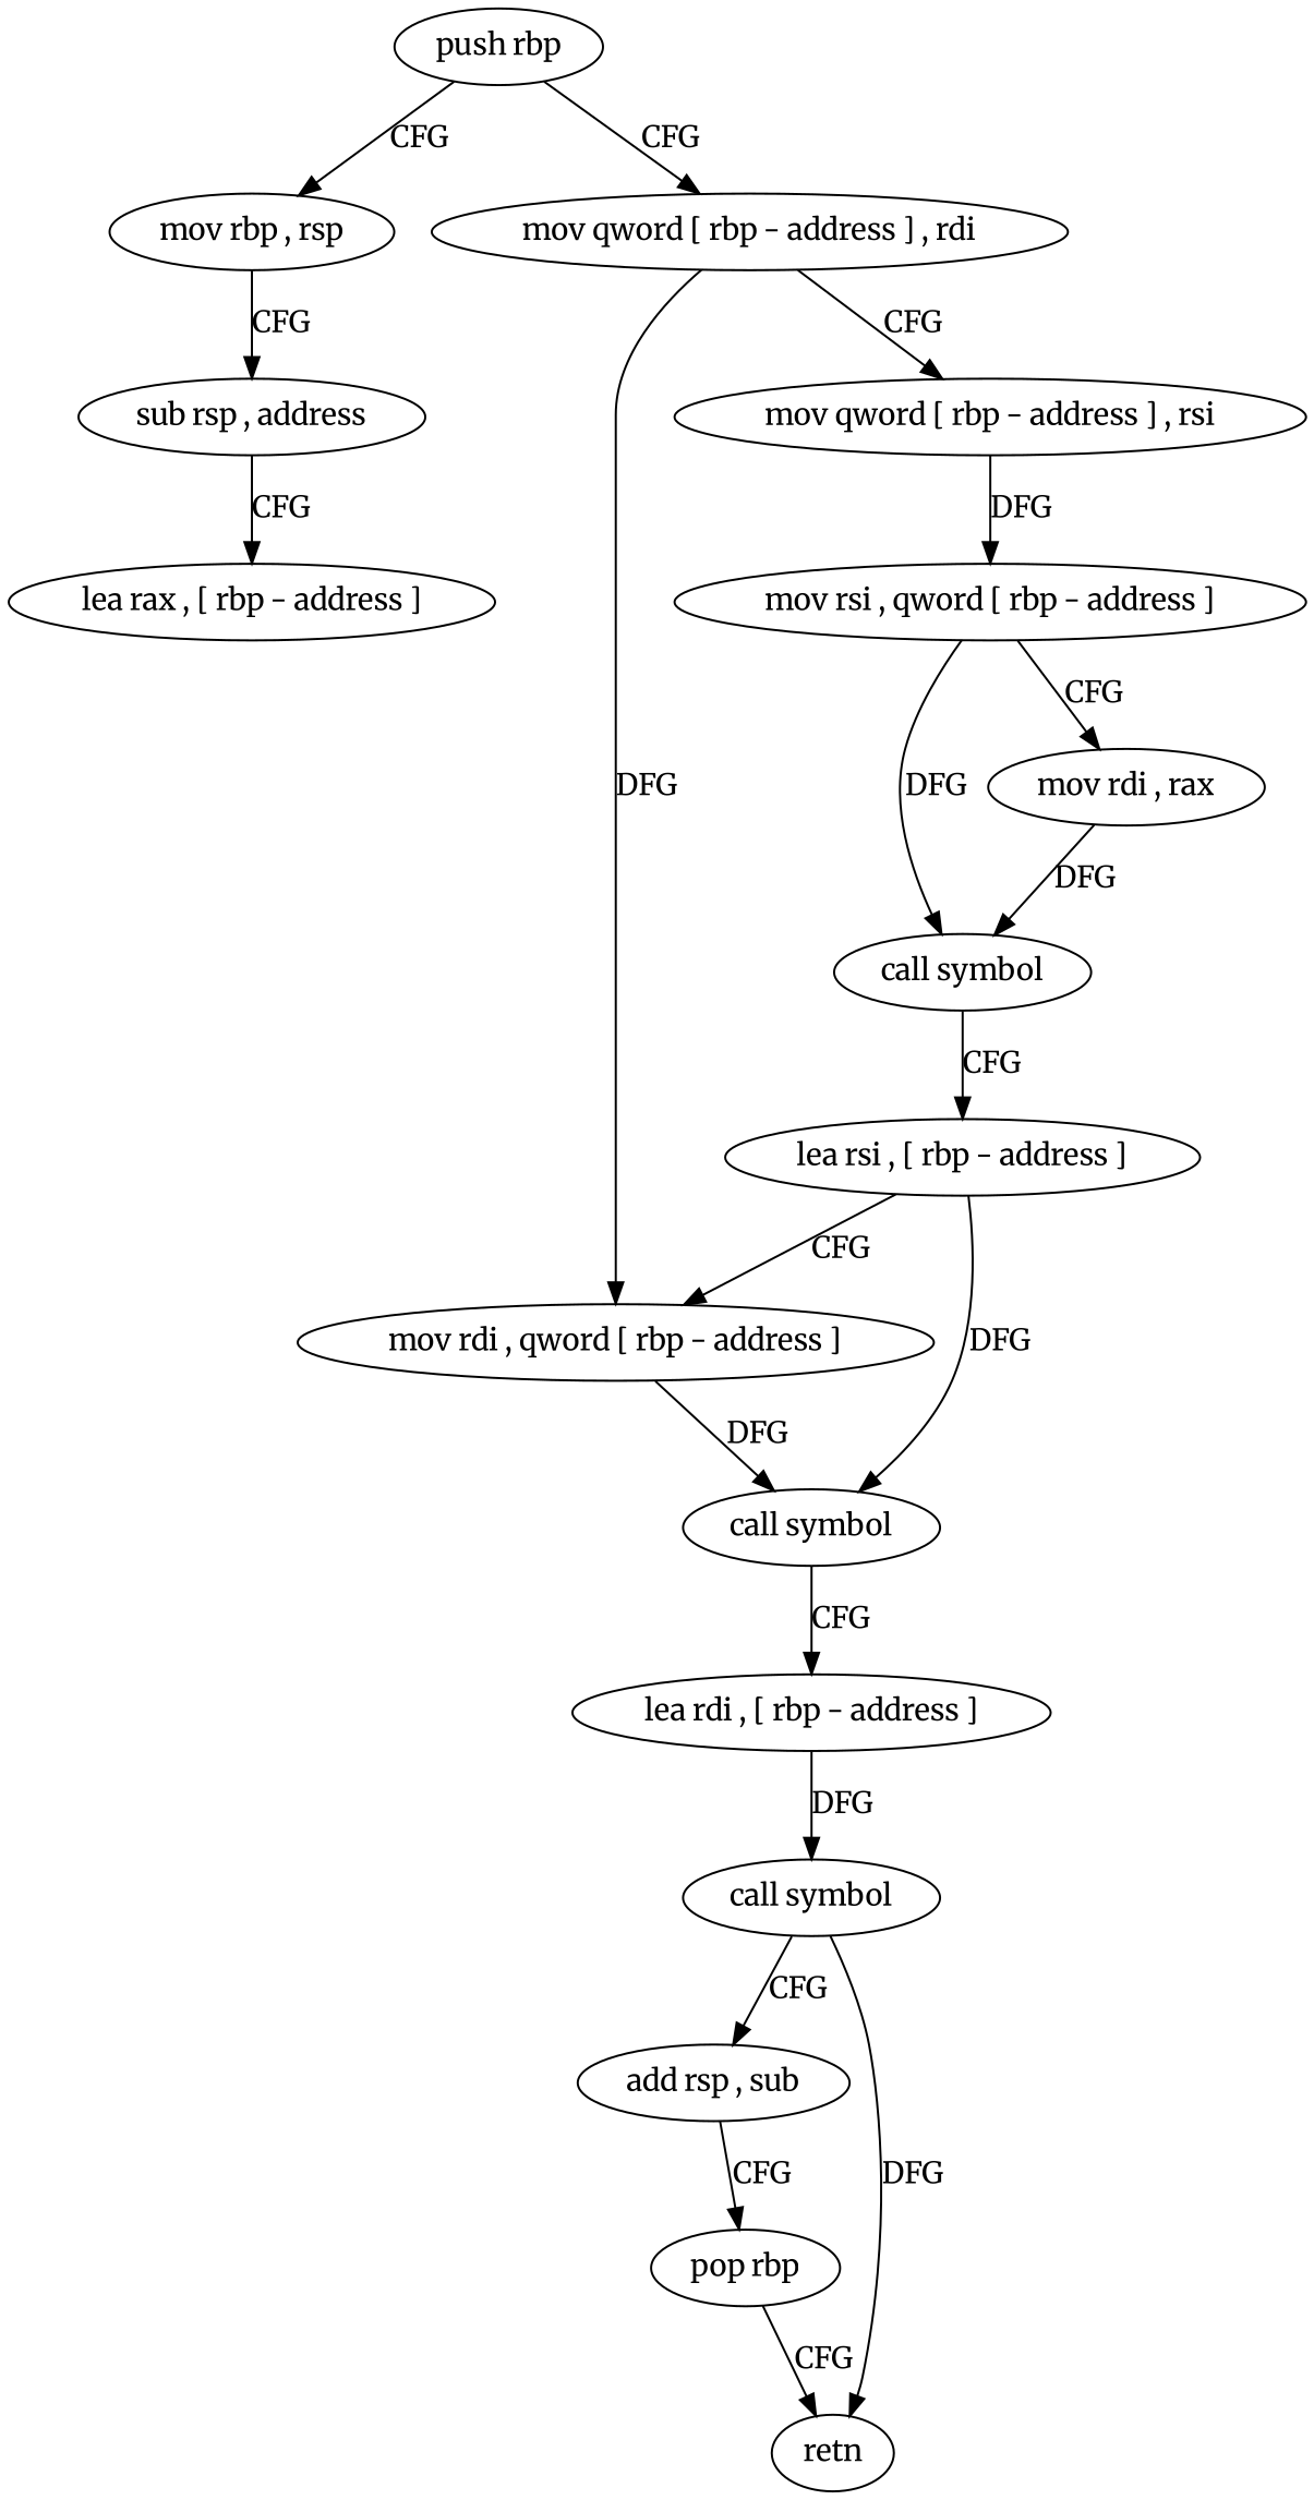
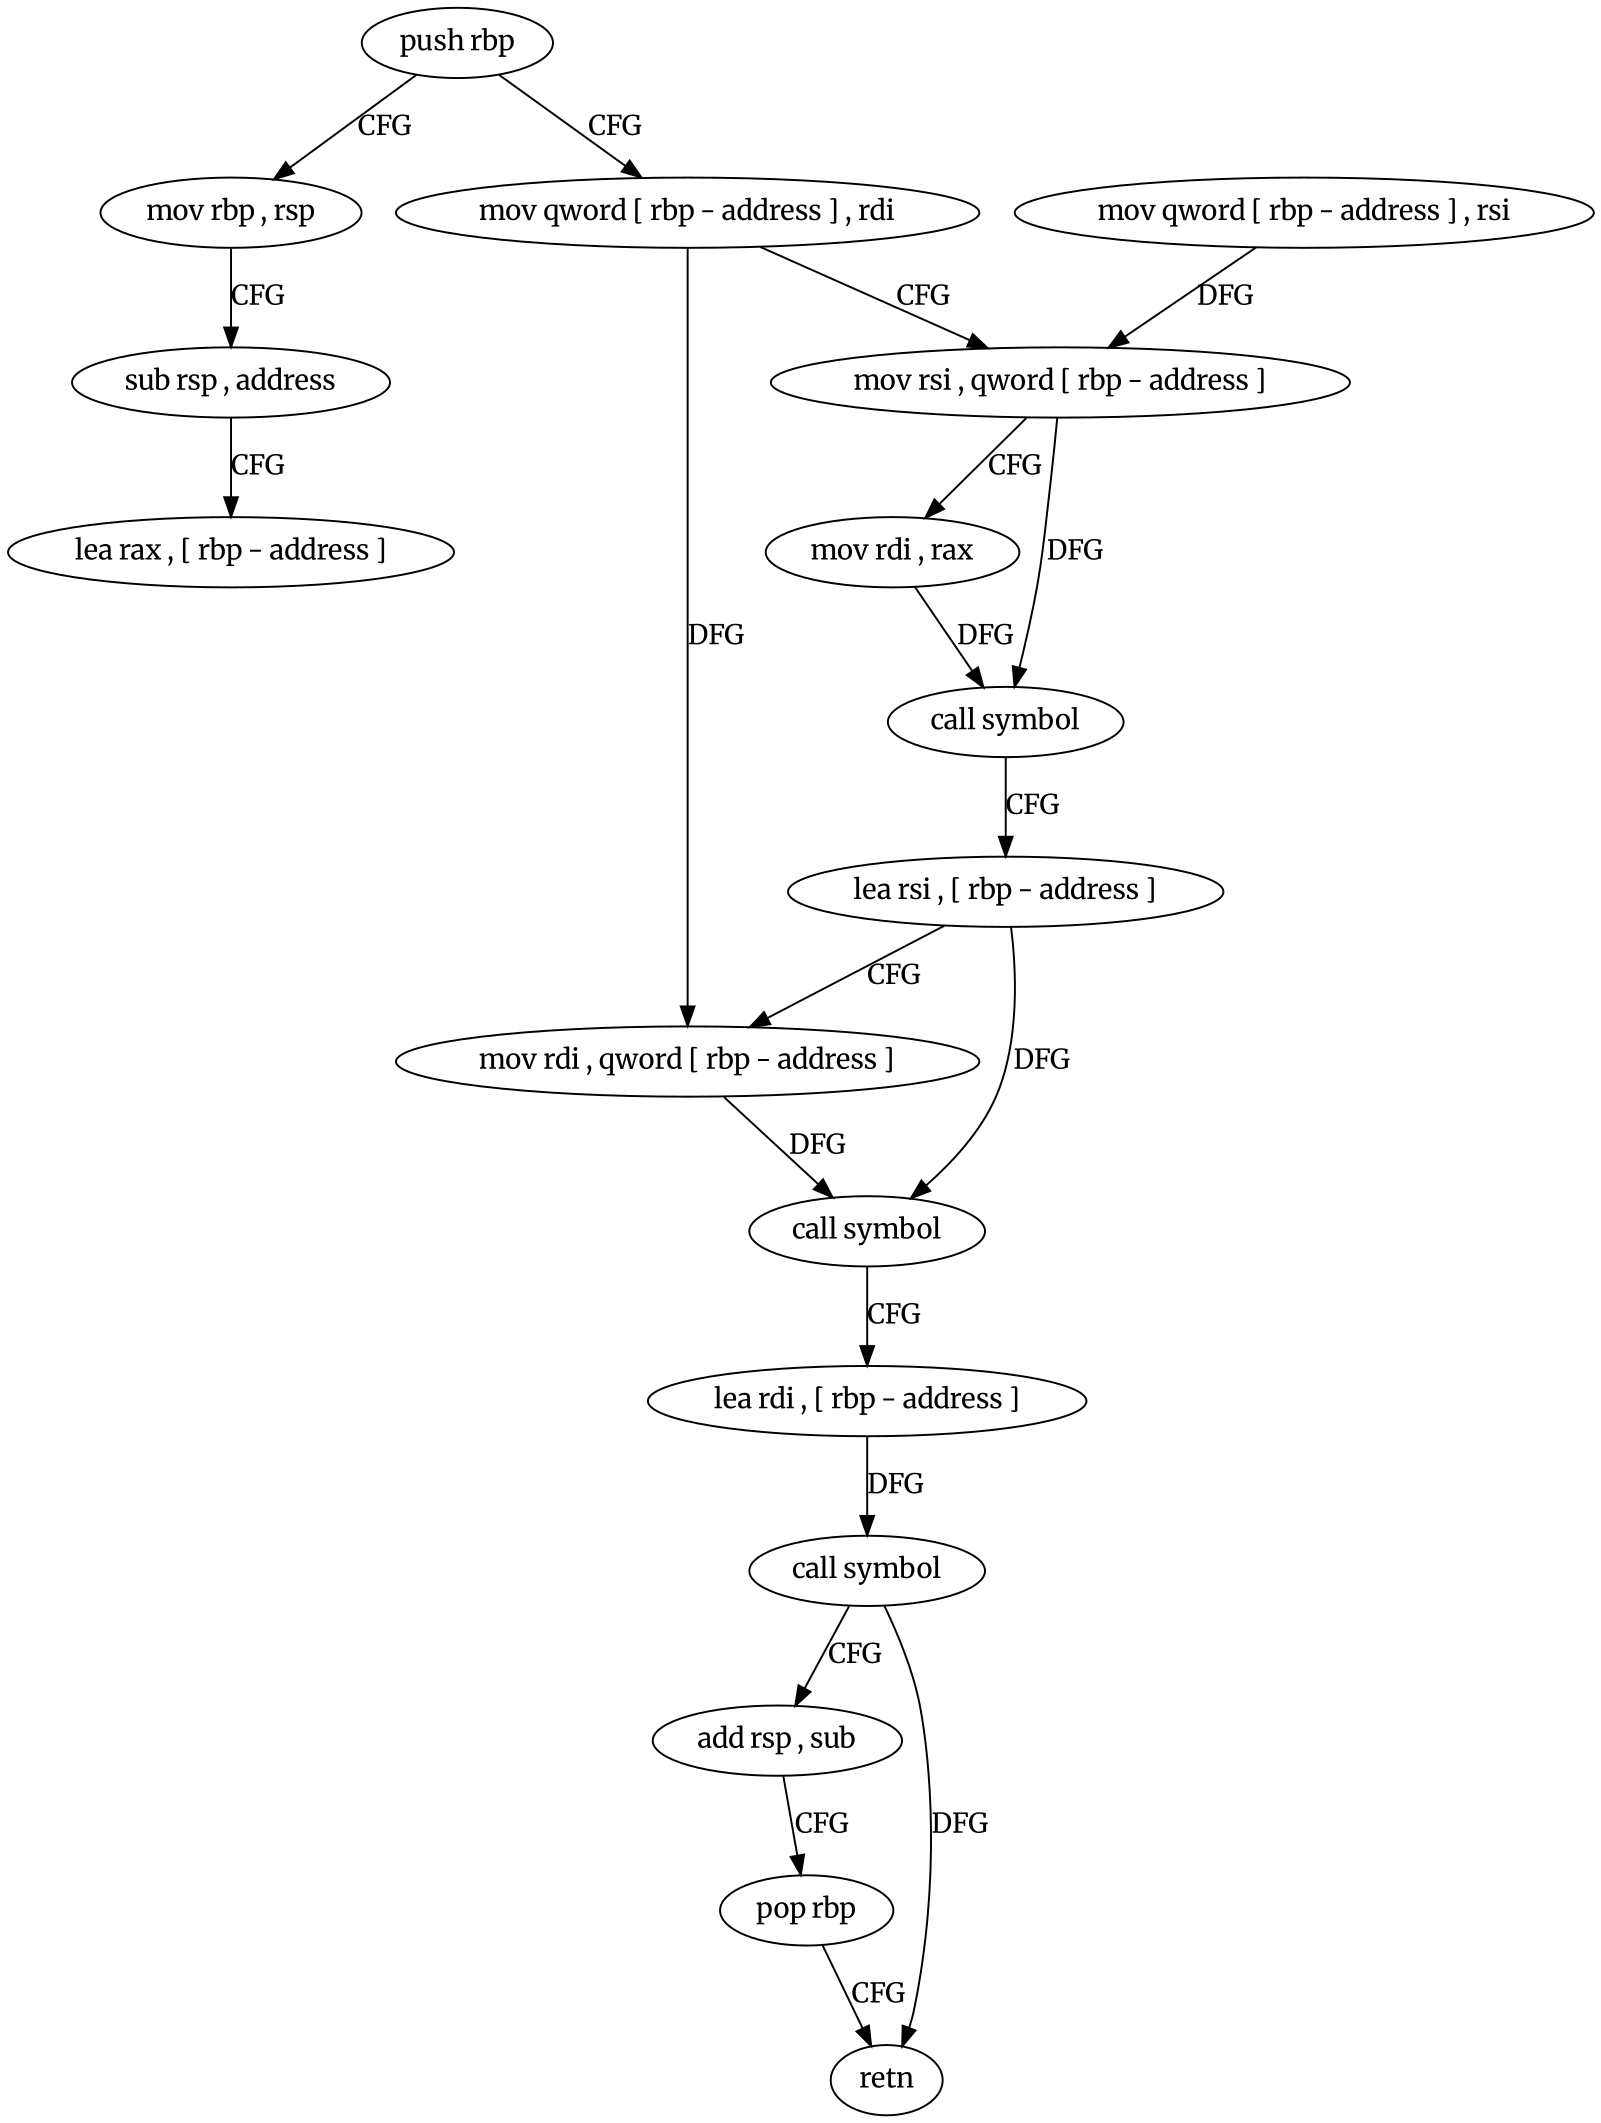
  digraph {
    fontname=Merriweather
    node [fontname=Merriweather]
    edge [fontname=Merriweather]
    n1 [label="push rbp"]
    n2 [label="mov rbp , rsp"]
    n3 [label="mov qword [ rbp - address ] , rdi"]
    n4 [label="sub rsp , address"]
    n5 [label="lea rax , [ rbp - address ]"]
    n6 [label="mov qword [ rbp - address ] , rsi"]
    n7 [label="mov rdi , qword [ rbp - address ]"]
    n8 [label="mov rsi , qword [ rbp - address ]"]
    n9 [label="call symbol"]
    n10 [label="mov rdi , rax"]
    n11 [label="call symbol"]
    n12 [label="lea rsi , [ rbp - address ]"]
    n13 [label="lea rdi , [ rbp - address ]"]
    n14 [label="call symbol"]
    n15 [label="add rsp , sub"]
    n16 [label=retn]
    n17 [label="pop rbp"]
    n1 -> n2 [label=CFG]
    n1 -> n3 [label=CFG]
    n2 -> n4 [label=CFG]
-   n3 -> n6 [label=CFG]
+   n3 -> n8 [label=CFG]
    n3 -> n7 [label=DFG]
    n4 -> n5 [label=CFG]
    n6 -> n8 [label=DFG]
    n7 -> n9 [label=DFG]
    n8 -> n10 [label=CFG]
    n8 -> n11 [label=DFG]
    n9 -> n13 [label=CFG]
    n10 -> n11 [label=DFG]
    n11 -> n12 [label=CFG]
    n12 -> n7 [label=CFG]
    n12 -> n9 [label=DFG]
    n13 -> n14 [label=DFG]
    n14 -> n15 [label=CFG]
    n14 -> n16 [label=DFG]
    n15 -> n17 [label=CFG]
    n17 -> n16 [label=CFG]
  }
